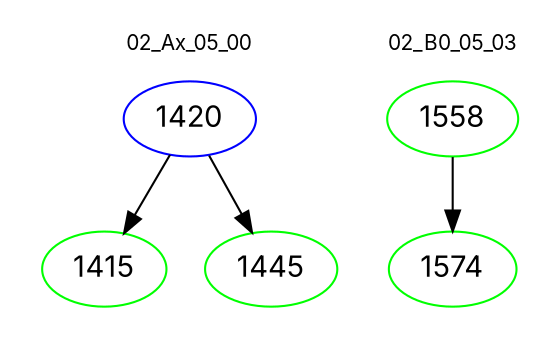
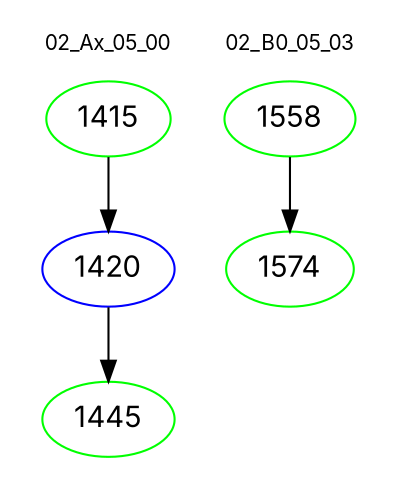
  digraph {
    fontname=Inter
    node [color=green fontname=Inter]
    edge [color=black fontname=Inter]
    n1 [color=blue label=1420]
    n2 [label=1415]
    n3 [label=1445]
    n4 [label=1558]
    n5 [label=1574]
    subgraph cluster_1 {
      color=white
      fontsize=10
      label="02_Ax_05_00"
      n1
      n2
      n3
    }
    subgraph cluster_2 {
      color=white
      fontsize=10
      label="02_B0_05_03"
      n4
      n5
    }
-   n1 -> n2
+   n2 -> n1
    n1 -> n3
    n4 -> n5
  }
